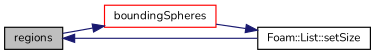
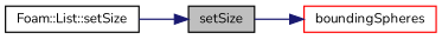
  digraph {
    fontname=Nunito
    rankdir=LR
    node [color=black fontname=Nunito fontsize=10 shape=record]
    edge [color=midnightblue fontname=Nunito fontsize=10 labelfontname=Helvetica labelfontsize=10 style=solid]
-   n1 [fillcolor=grey75 fontcolor=black height=0.2 label=regions style=filled width=0.4]
+   n1 [fillcolor=grey75 fontcolor=black height=0.2 label=setSize style=filled width=0.4]
    n2 [color=red height=0.2 label=boundingSpheres width=0.4]
    n3 [height=0.2 label="Foam::List::setSize" width=0.4]
    n1 -> n2
-   n2 -> n3
    n3 -> n1
  }
